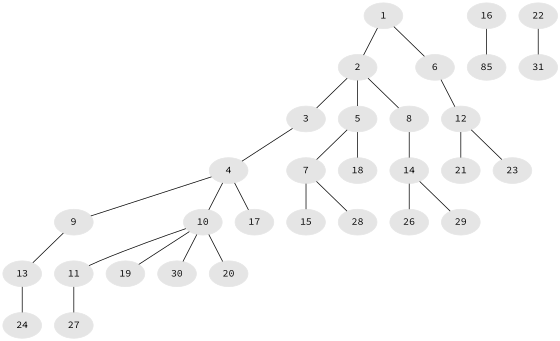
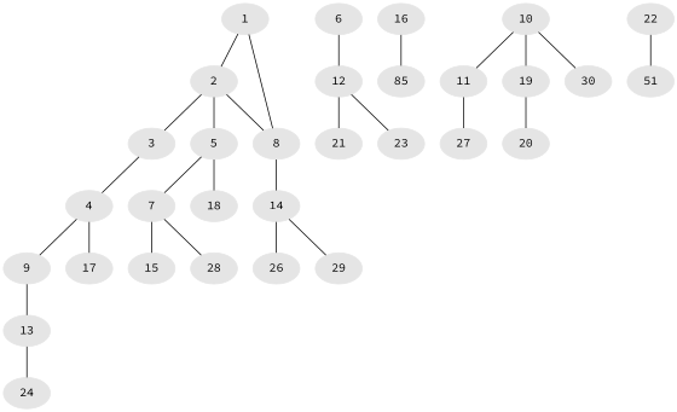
  graph {
    fontname="Source Code Pro"
    node [color=gray90 fontname="Source Code Pro" style=filled]
    edge [fontname="Source Code Pro" weight=1.0]
    1
    2
    6
    3
    5
    8
    12
    4
    7
    18
    14
    n12 [label=85]
    16
    9
    10
    17
    13
    11
    19
    30
    15
    28
    21
    23
    26
    29
    24
    27
    20
    22
-   31
+   31 [label=51]
    1 -- 2
-   1 -- 6
+   1 -- 8
    2 -- 3 [weight=2.0]
    2 -- 5
    2 -- 8
    6 -- 12
    3 -- 4
    5 -- 7
    5 -- 18
    8 -- 14 [weight=2.0]
    12 -- 21 [weight=3.0]
    12 -- 23
    4 -- 9
-   4 -- 10
    4 -- 17
    7 -- 15 [weight=2.0]
    7 -- 28
    14 -- 26
    14 -- 29
    16 -- n12 [weight=2.0]
    9 -- 13
    10 -- 11
    10 -- 19
    10 -- 30
    13 -- 24
    11 -- 27
-   10 -- 20 [weight=4.0]
+   19 -- 20 [weight=4.0]
    22 -- 31
  }
